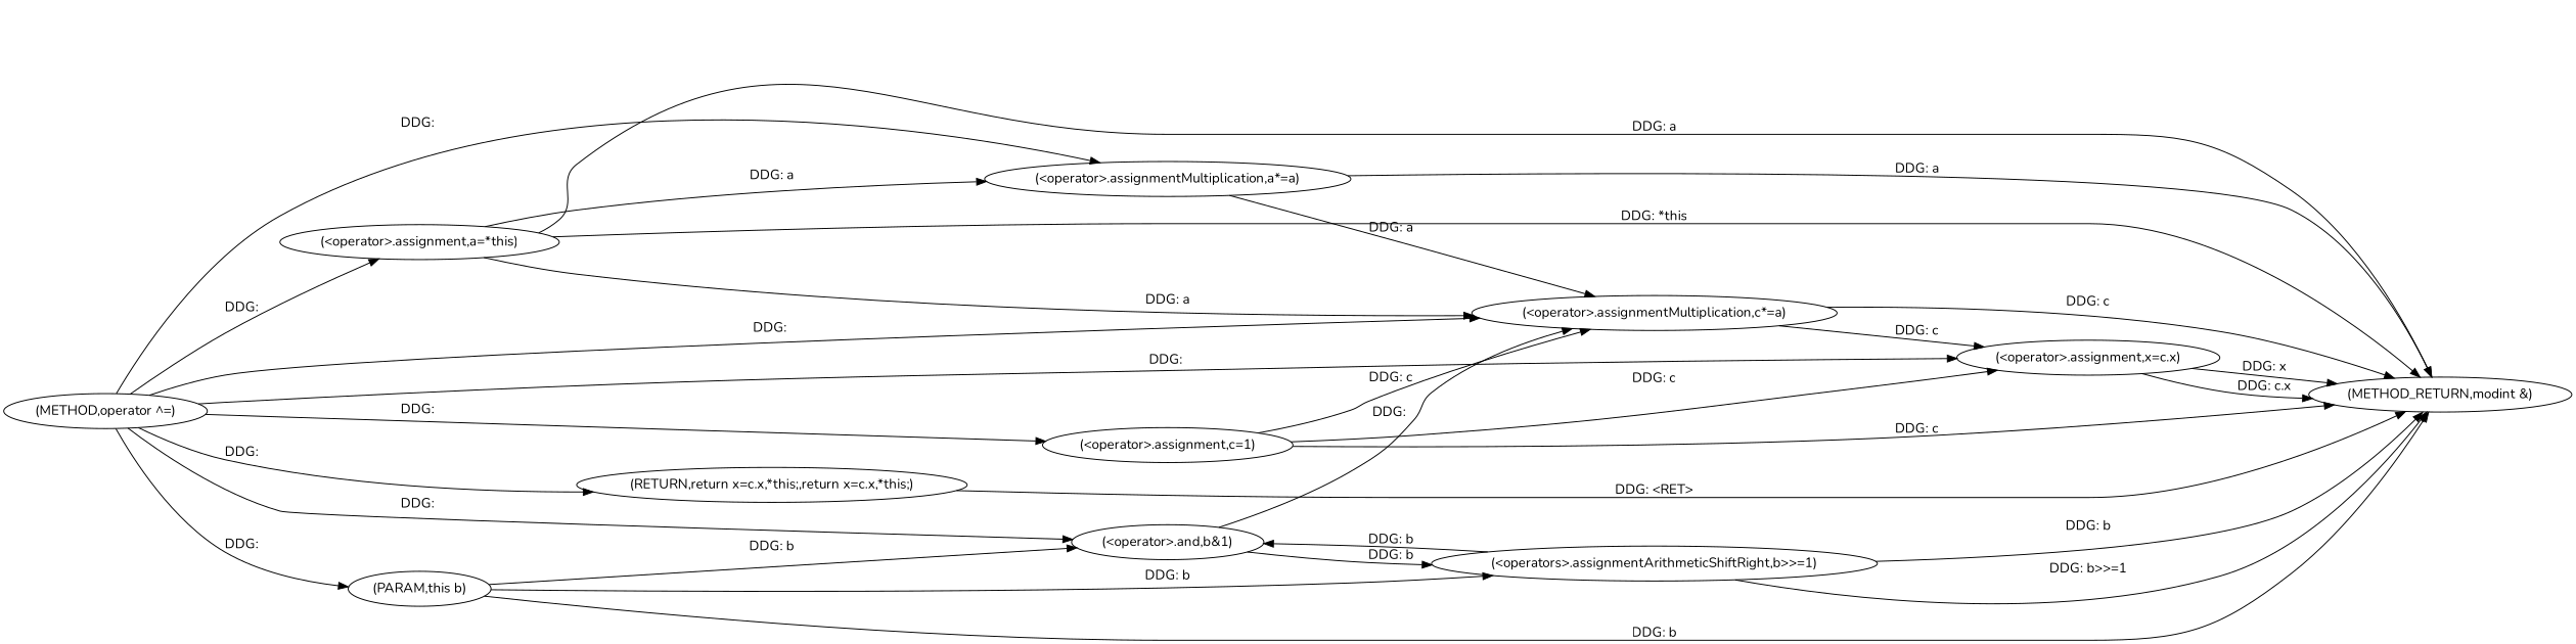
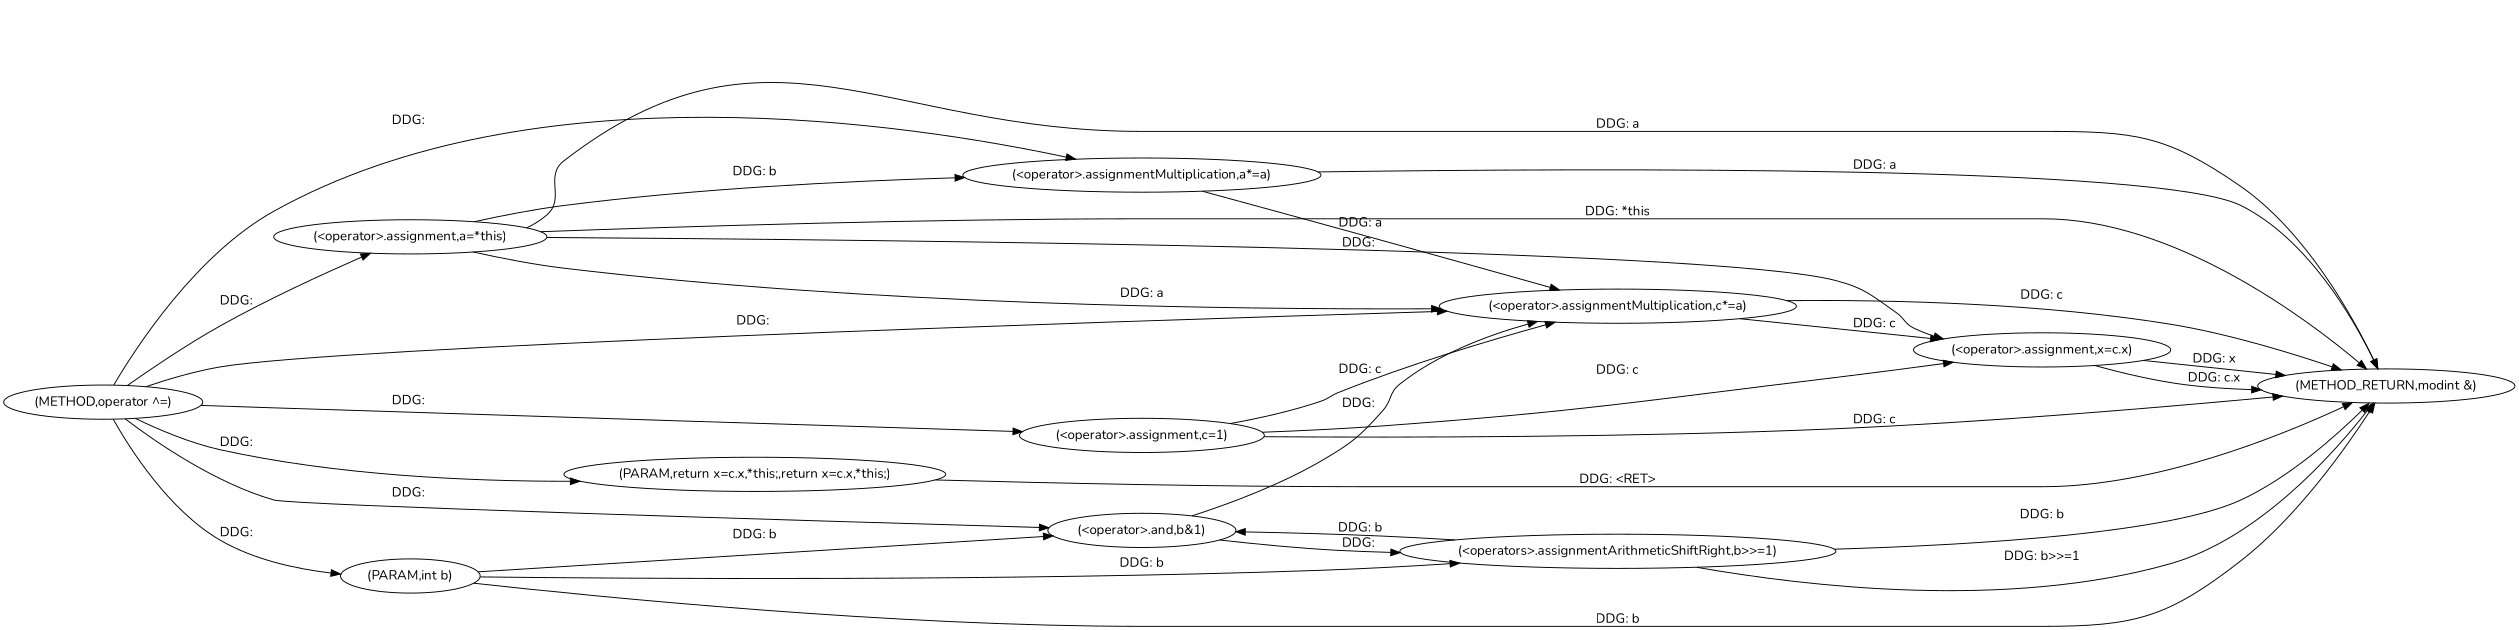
  digraph {
    fontname=Nunito
    rankdir=LR
    node [fontname=Nunito]
    edge [fontname=Nunito]
    n1 [label="(METHOD,operator ^=)"]
-   n2 [label="(PARAM,this b)"]
+   n2 [label="(PARAM,int b)"]
    n3 [label="(<operator>.assignment,a=*this)"]
    n4 [label="(<operator>.assignment,c=1)"]
-   n5 [label="(RETURN,return x=c.x,*this;,return x=c.x,*this;)"]
+   n5 [label="(PARAM,return x=c.x,*this;,return x=c.x,*this;)"]
    n6 [label="(<operator>.assignmentMultiplication,a*=a)"]
    n7 [label="(<operator>.and,b&1)"]
    n8 [label="(<operator>.assignmentMultiplication,c*=a)"]
    n9 [label="(<operator>.assignment,x=c.x)"]
    n10 [label="(<operators>.assignmentArithmeticShiftRight,b>>=1)"]
    n11 [label="(METHOD_RETURN,modint &)"]
    n1 -> n2 [label="DDG: "]
    n1 -> n3 [label="DDG: "]
    n1 -> n4 [label="DDG: "]
    n1 -> n5 [label="DDG: "]
    n1 -> n6 [label="DDG: "]
    n1 -> n7 [label="DDG: "]
    n1 -> n8 [label="DDG: "]
-   n1 -> n9 [label="DDG: "]
+   n3 -> n9 [label="DDG: "]
    n2 -> n7 [label="DDG: b"]
    n2 -> n10 [label="DDG: b"]
    n2 -> n11 [label="DDG: b"]
-   n3 -> n6 [label="DDG: a"]
+   n3 -> n6 [label="DDG: b"]
    n3 -> n8 [label="DDG: a"]
    n3 -> n11 [label="DDG: a"]
    n3 -> n11 [label="DDG: *this"]
    n4 -> n8 [label="DDG: c"]
    n4 -> n9 [label="DDG: c"]
    n4 -> n11 [label="DDG: c"]
    n5 -> n11 [label="DDG: <RET>"]
    n6 -> n8 [label="DDG: a"]
    n6 -> n11 [label="DDG: a"]
    n7 -> n8 [label="DDG: "]
-   n7 -> n10 [label="DDG: b"]
+   n7 -> n10 [label="DDG: "]
    n8 -> n9 [label="DDG: c"]
    n8 -> n11 [label="DDG: c"]
    n9 -> n11 [label="DDG: c.x"]
    n9 -> n11 [label="DDG: x"]
    n10 -> n7 [label="DDG: b"]
    n10 -> n11 [label="DDG: b"]
    n10 -> n11 [label="DDG: b>>=1"]
  }
